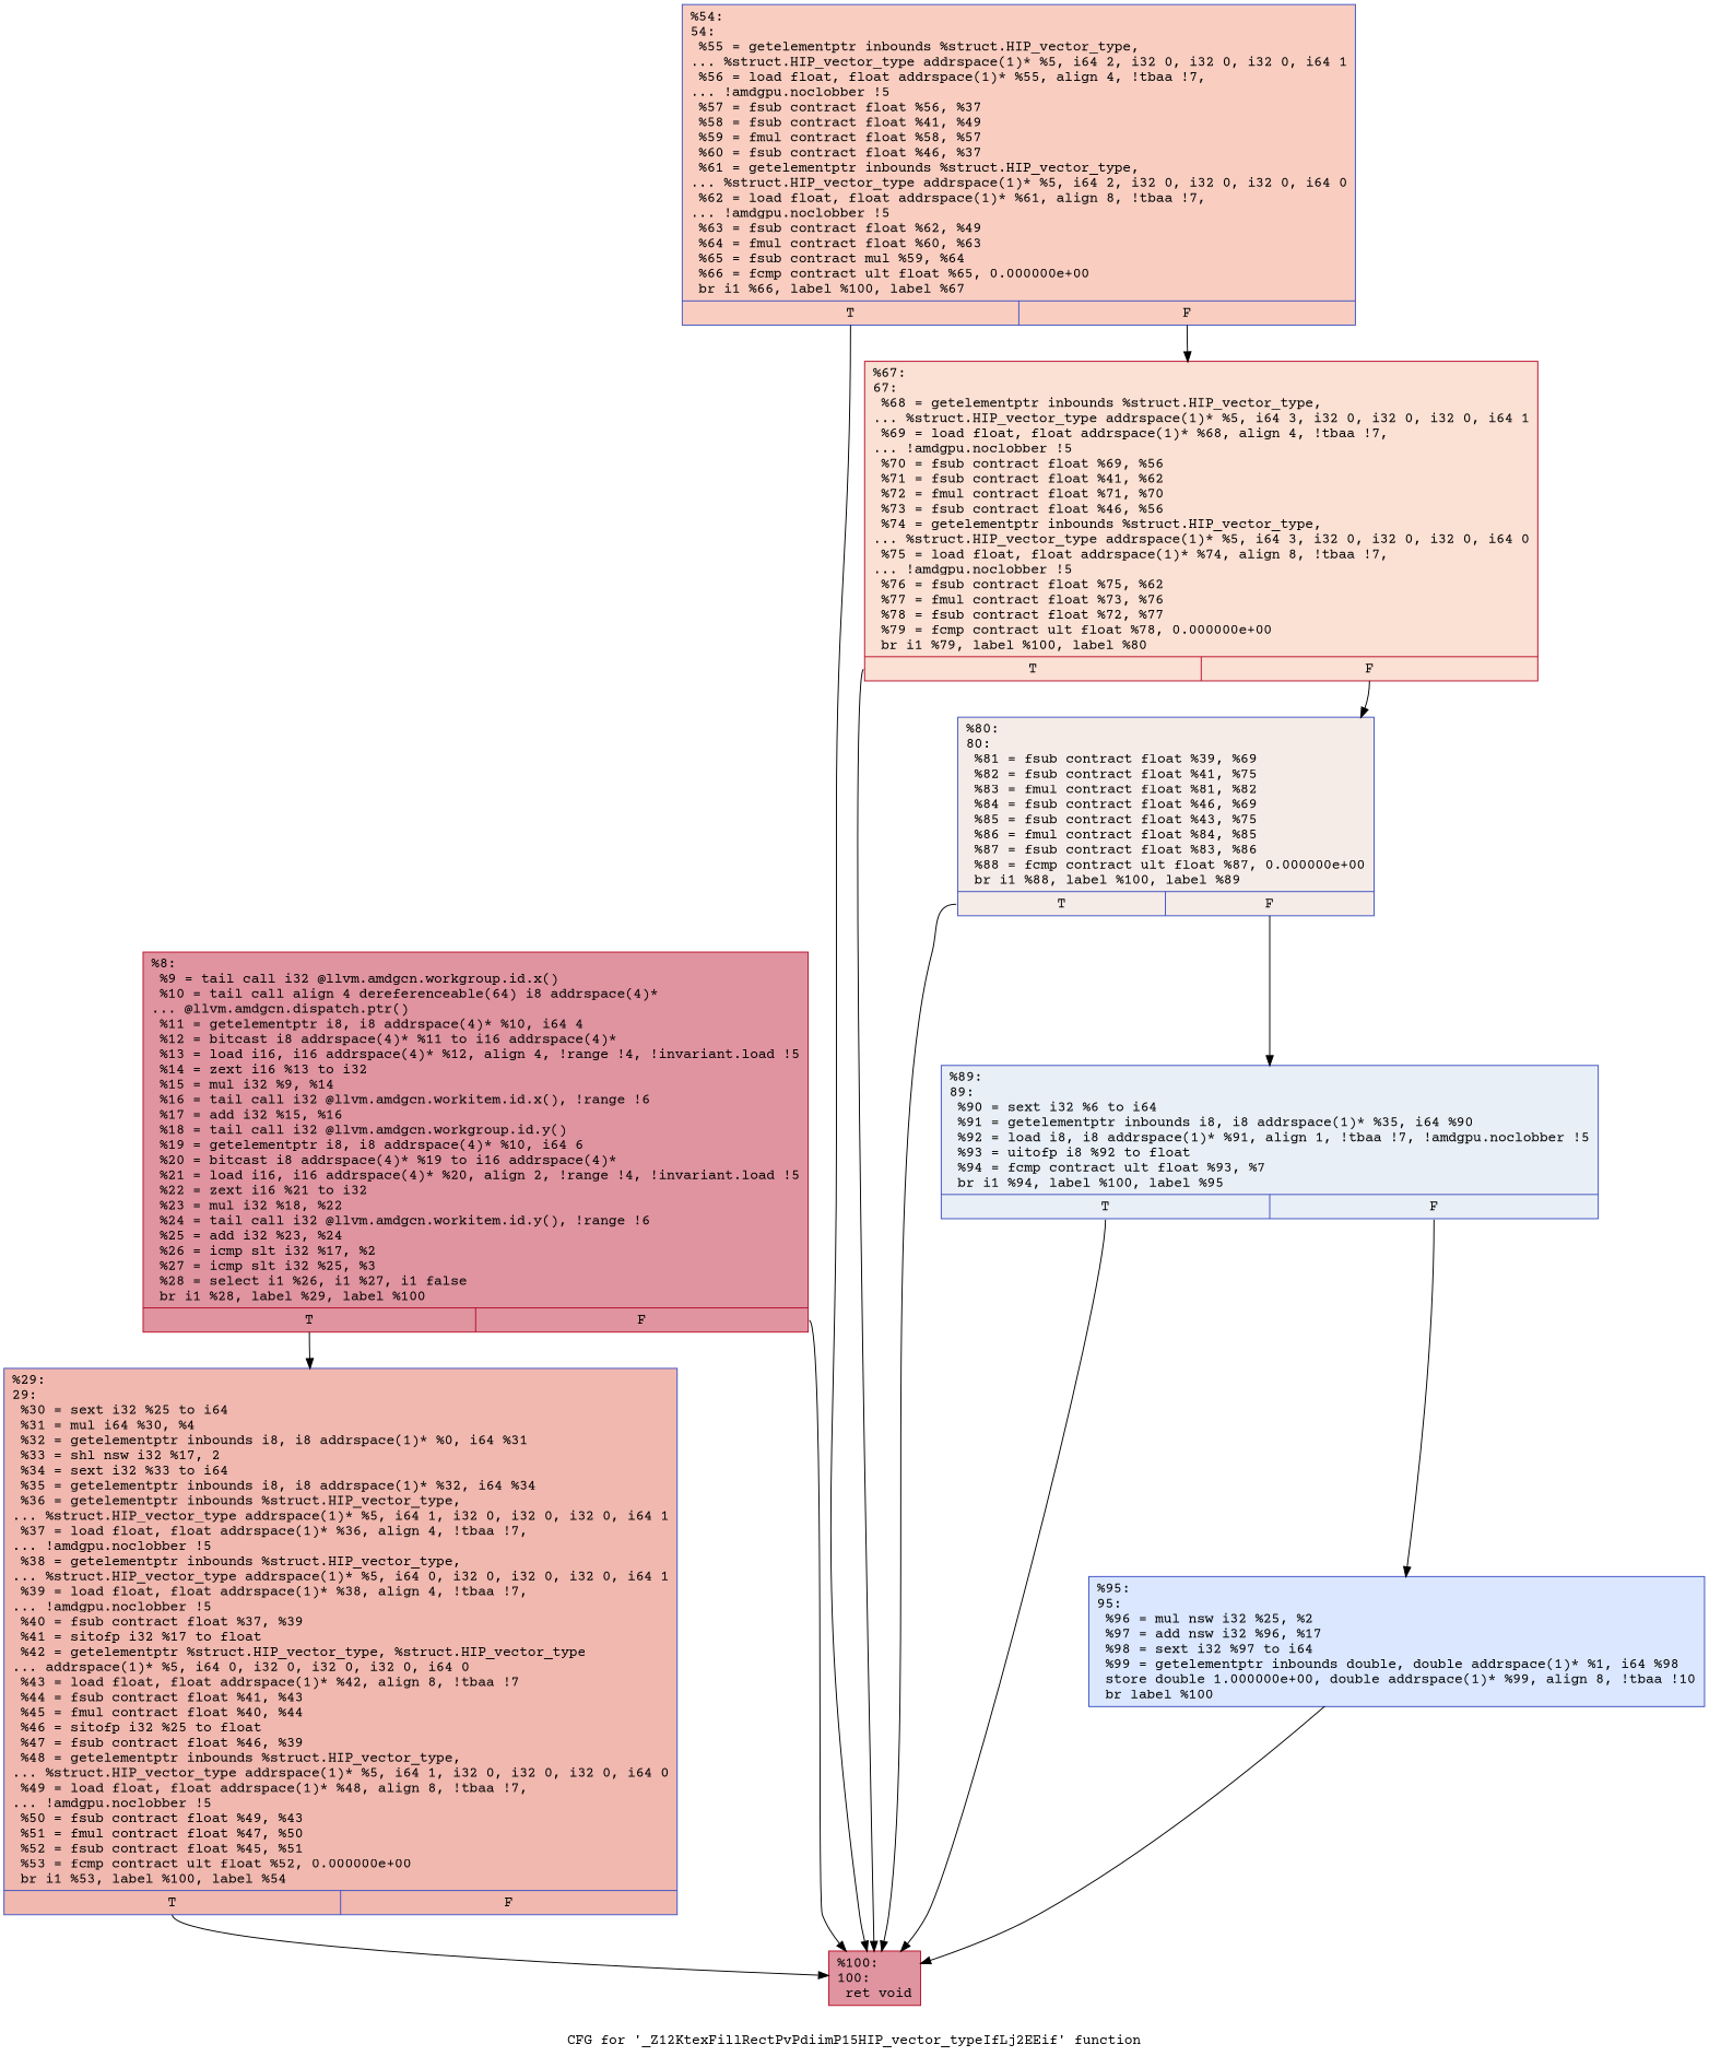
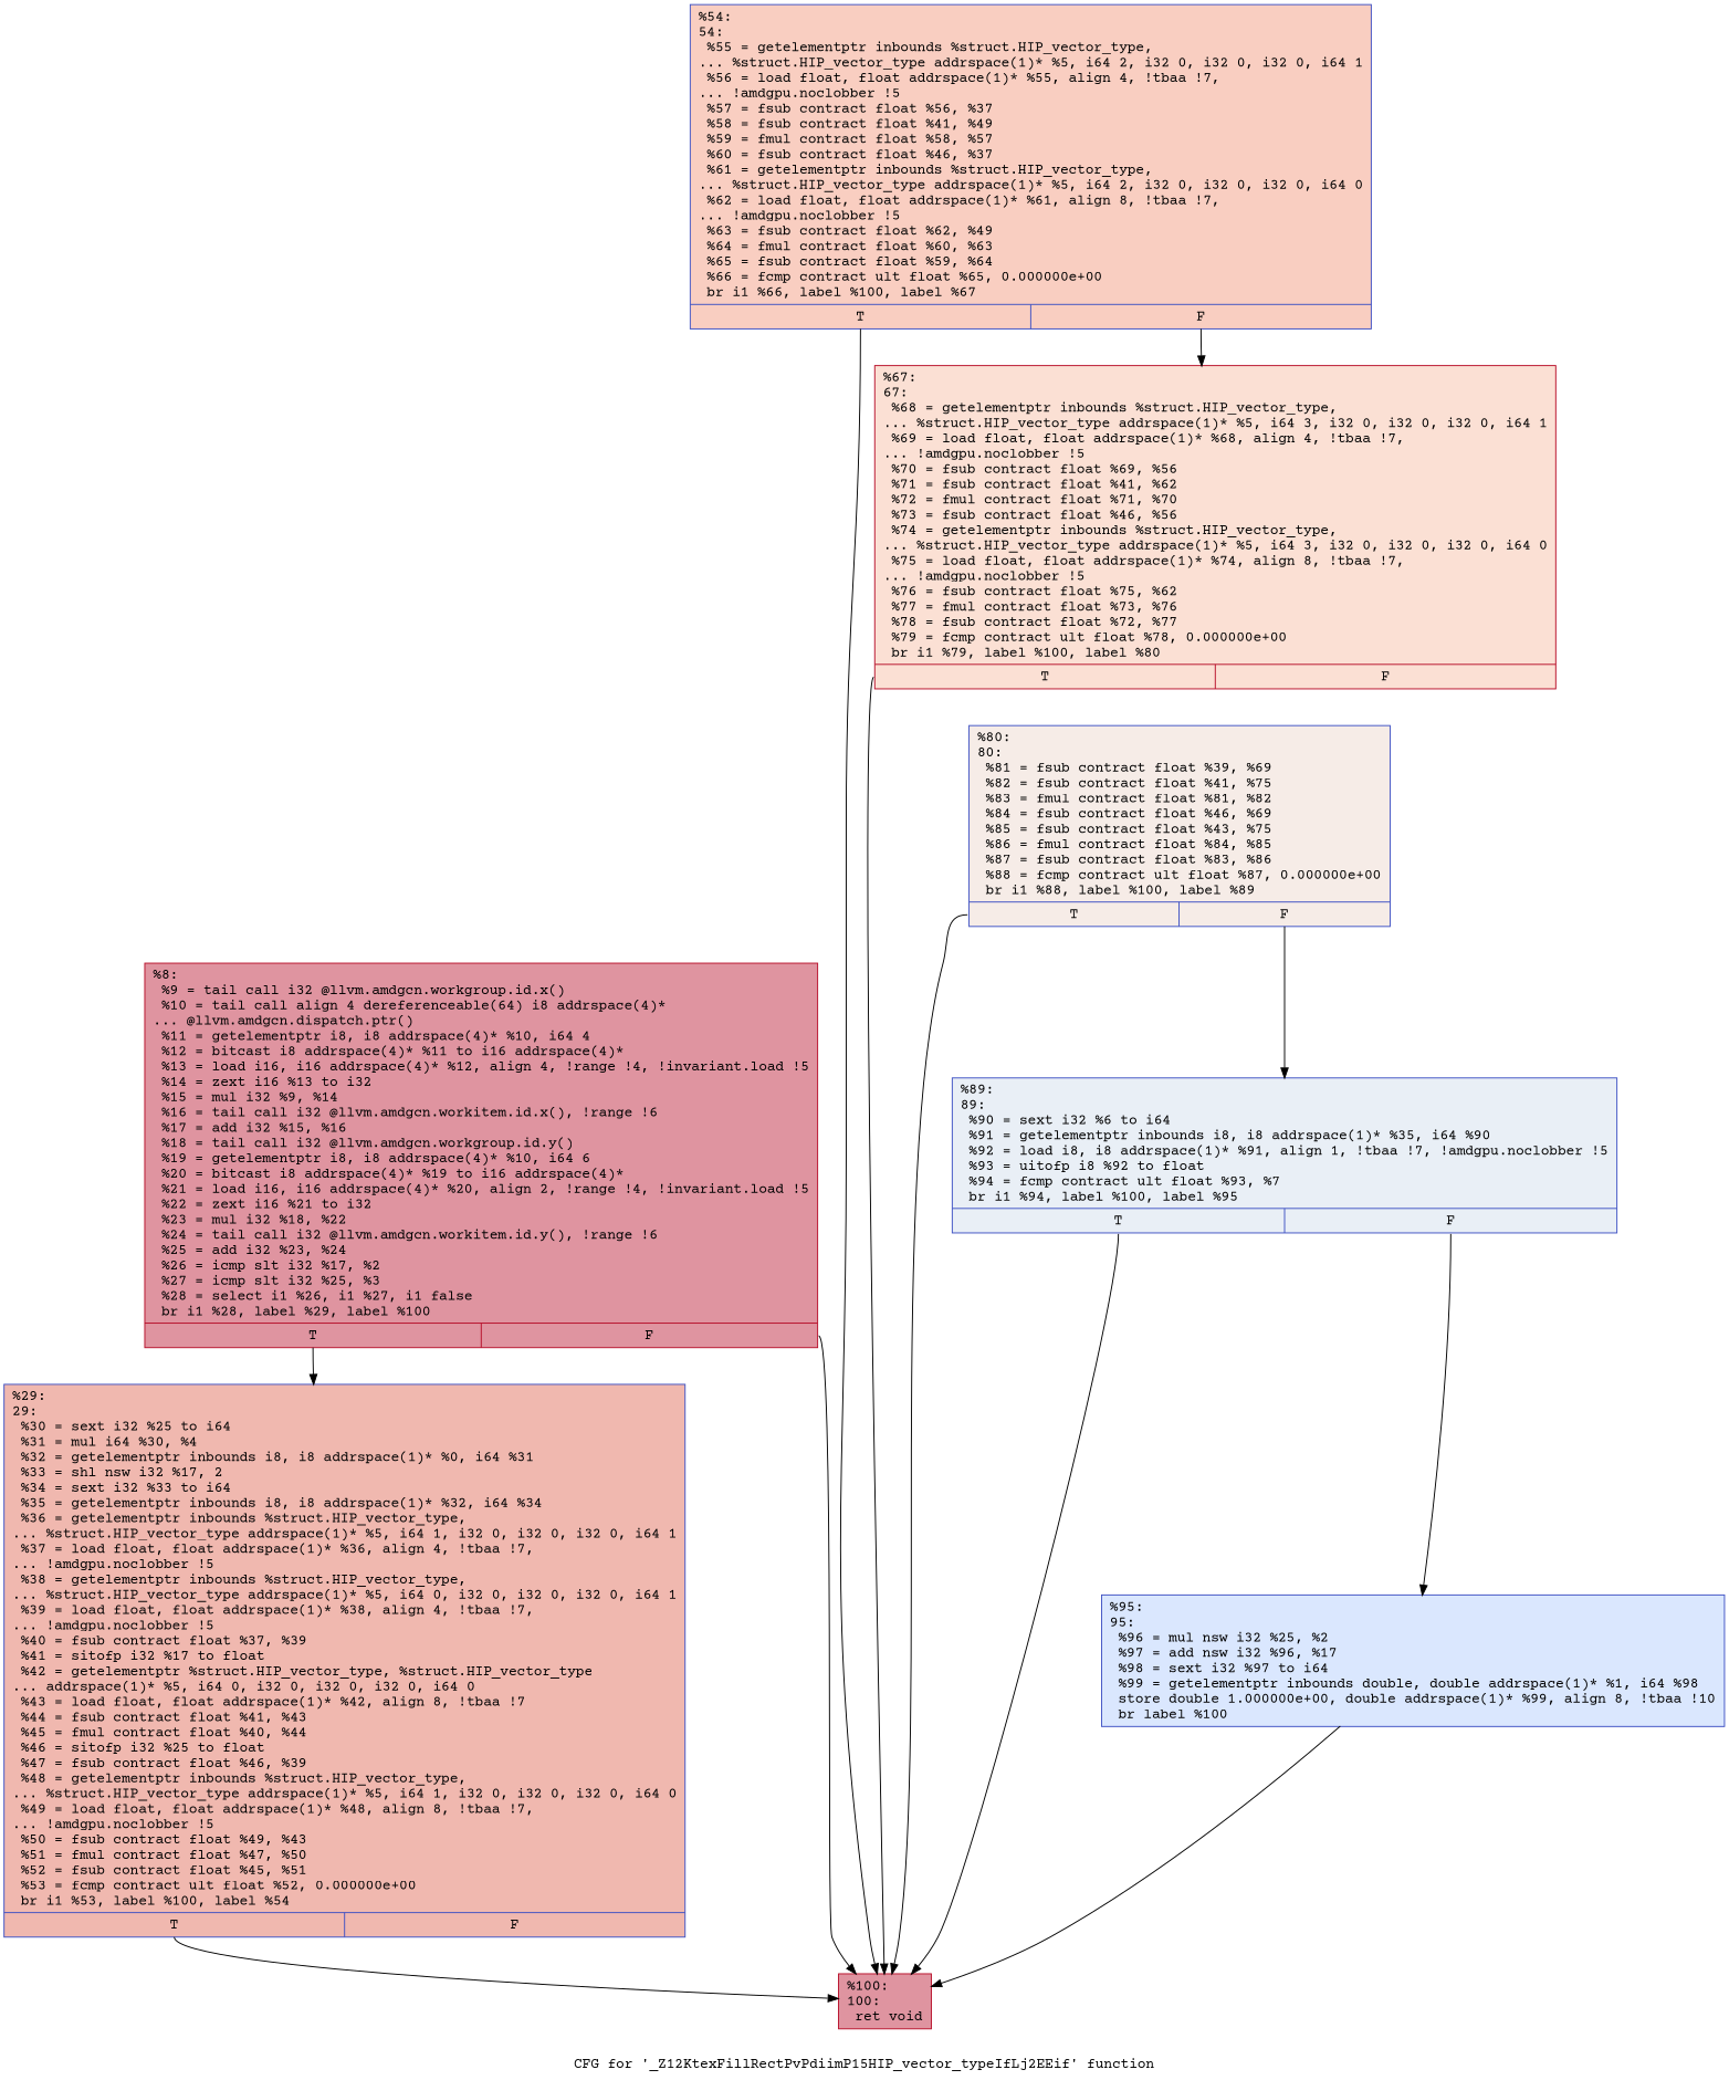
  digraph {
    fontname="Courier Prime"
    label="CFG for '_Z12KtexFillRectPvPdiimP15HIP_vector_typeIfLj2EEif' function"
    node [color="#3d50c3ff" fillcolor="#b70d2870" fontname="Courier Prime" shape=record style=filled]
    edge [fontname="Courier Prime" tailport=s0]
    n1 [color="#b70d28ff" label="{%8:\l  %9 = tail call i32 @llvm.amdgcn.workgroup.id.x()\l  %10 = tail call align 4 dereferenceable(64) i8 addrspace(4)*\l... @llvm.amdgcn.dispatch.ptr()\l  %11 = getelementptr i8, i8 addrspace(4)* %10, i64 4\l  %12 = bitcast i8 addrspace(4)* %11 to i16 addrspace(4)*\l  %13 = load i16, i16 addrspace(4)* %12, align 4, !range !4, !invariant.load !5\l  %14 = zext i16 %13 to i32\l  %15 = mul i32 %9, %14\l  %16 = tail call i32 @llvm.amdgcn.workitem.id.x(), !range !6\l  %17 = add i32 %15, %16\l  %18 = tail call i32 @llvm.amdgcn.workgroup.id.y()\l  %19 = getelementptr i8, i8 addrspace(4)* %10, i64 6\l  %20 = bitcast i8 addrspace(4)* %19 to i16 addrspace(4)*\l  %21 = load i16, i16 addrspace(4)* %20, align 2, !range !4, !invariant.load !5\l  %22 = zext i16 %21 to i32\l  %23 = mul i32 %18, %22\l  %24 = tail call i32 @llvm.amdgcn.workitem.id.y(), !range !6\l  %25 = add i32 %23, %24\l  %26 = icmp slt i32 %17, %2\l  %27 = icmp slt i32 %25, %3\l  %28 = select i1 %26, i1 %27, i1 false\l  br i1 %28, label %29, label %100\l|{<s0>T|<s1>F}}"]
    n2 [fillcolor="#dc5d4a70" label="{%29:\l29:                                               \l  %30 = sext i32 %25 to i64\l  %31 = mul i64 %30, %4\l  %32 = getelementptr inbounds i8, i8 addrspace(1)* %0, i64 %31\l  %33 = shl nsw i32 %17, 2\l  %34 = sext i32 %33 to i64\l  %35 = getelementptr inbounds i8, i8 addrspace(1)* %32, i64 %34\l  %36 = getelementptr inbounds %struct.HIP_vector_type,\l... %struct.HIP_vector_type addrspace(1)* %5, i64 1, i32 0, i32 0, i32 0, i64 1\l  %37 = load float, float addrspace(1)* %36, align 4, !tbaa !7,\l... !amdgpu.noclobber !5\l  %38 = getelementptr inbounds %struct.HIP_vector_type,\l... %struct.HIP_vector_type addrspace(1)* %5, i64 0, i32 0, i32 0, i32 0, i64 1\l  %39 = load float, float addrspace(1)* %38, align 4, !tbaa !7,\l... !amdgpu.noclobber !5\l  %40 = fsub contract float %37, %39\l  %41 = sitofp i32 %17 to float\l  %42 = getelementptr %struct.HIP_vector_type, %struct.HIP_vector_type\l... addrspace(1)* %5, i64 0, i32 0, i32 0, i32 0, i64 0\l  %43 = load float, float addrspace(1)* %42, align 8, !tbaa !7\l  %44 = fsub contract float %41, %43\l  %45 = fmul contract float %40, %44\l  %46 = sitofp i32 %25 to float\l  %47 = fsub contract float %46, %39\l  %48 = getelementptr inbounds %struct.HIP_vector_type,\l... %struct.HIP_vector_type addrspace(1)* %5, i64 1, i32 0, i32 0, i32 0, i64 0\l  %49 = load float, float addrspace(1)* %48, align 8, !tbaa !7,\l... !amdgpu.noclobber !5\l  %50 = fsub contract float %49, %43\l  %51 = fmul contract float %47, %50\l  %52 = fsub contract float %45, %51\l  %53 = fcmp contract ult float %52, 0.000000e+00\l  br i1 %53, label %100, label %54\l|{<s0>T|<s1>F}}"]
    n3 [color="#b70d28ff" label="{%100:\l100:                                              \l  ret void\l}"]
-   n4 [fillcolor="#f2907270" label="{%54:\l54:                                               \l  %55 = getelementptr inbounds %struct.HIP_vector_type,\l... %struct.HIP_vector_type addrspace(1)* %5, i64 2, i32 0, i32 0, i32 0, i64 1\l  %56 = load float, float addrspace(1)* %55, align 4, !tbaa !7,\l... !amdgpu.noclobber !5\l  %57 = fsub contract float %56, %37\l  %58 = fsub contract float %41, %49\l  %59 = fmul contract float %58, %57\l  %60 = fsub contract float %46, %37\l  %61 = getelementptr inbounds %struct.HIP_vector_type,\l... %struct.HIP_vector_type addrspace(1)* %5, i64 2, i32 0, i32 0, i32 0, i64 0\l  %62 = load float, float addrspace(1)* %61, align 8, !tbaa !7,\l... !amdgpu.noclobber !5\l  %63 = fsub contract float %62, %49\l  %64 = fmul contract float %60, %63\l  %65 = fsub contract mul %59, %64\l  %66 = fcmp contract ult float %65, 0.000000e+00\l  br i1 %66, label %100, label %67\l|{<s0>T|<s1>F}}"]
+   n4 [fillcolor="#f2907270" label="{%54:\l54:                                               \l  %55 = getelementptr inbounds %struct.HIP_vector_type,\l... %struct.HIP_vector_type addrspace(1)* %5, i64 2, i32 0, i32 0, i32 0, i64 1\l  %56 = load float, float addrspace(1)* %55, align 4, !tbaa !7,\l... !amdgpu.noclobber !5\l  %57 = fsub contract float %56, %37\l  %58 = fsub contract float %41, %49\l  %59 = fmul contract float %58, %57\l  %60 = fsub contract float %46, %37\l  %61 = getelementptr inbounds %struct.HIP_vector_type,\l... %struct.HIP_vector_type addrspace(1)* %5, i64 2, i32 0, i32 0, i32 0, i64 0\l  %62 = load float, float addrspace(1)* %61, align 8, !tbaa !7,\l... !amdgpu.noclobber !5\l  %63 = fsub contract float %62, %49\l  %64 = fmul contract float %60, %63\l  %65 = fsub contract float %59, %64\l  %66 = fcmp contract ult float %65, 0.000000e+00\l  br i1 %66, label %100, label %67\l|{<s0>T|<s1>F}}"]
    n5 [color="#b70d28ff" fillcolor="#f7b99e70" label="{%67:\l67:                                               \l  %68 = getelementptr inbounds %struct.HIP_vector_type,\l... %struct.HIP_vector_type addrspace(1)* %5, i64 3, i32 0, i32 0, i32 0, i64 1\l  %69 = load float, float addrspace(1)* %68, align 4, !tbaa !7,\l... !amdgpu.noclobber !5\l  %70 = fsub contract float %69, %56\l  %71 = fsub contract float %41, %62\l  %72 = fmul contract float %71, %70\l  %73 = fsub contract float %46, %56\l  %74 = getelementptr inbounds %struct.HIP_vector_type,\l... %struct.HIP_vector_type addrspace(1)* %5, i64 3, i32 0, i32 0, i32 0, i64 0\l  %75 = load float, float addrspace(1)* %74, align 8, !tbaa !7,\l... !amdgpu.noclobber !5\l  %76 = fsub contract float %75, %62\l  %77 = fmul contract float %73, %76\l  %78 = fsub contract float %72, %77\l  %79 = fcmp contract ult float %78, 0.000000e+00\l  br i1 %79, label %100, label %80\l|{<s0>T|<s1>F}}"]
    n6 [fillcolor="#ead5c970" label="{%80:\l80:                                               \l  %81 = fsub contract float %39, %69\l  %82 = fsub contract float %41, %75\l  %83 = fmul contract float %81, %82\l  %84 = fsub contract float %46, %69\l  %85 = fsub contract float %43, %75\l  %86 = fmul contract float %84, %85\l  %87 = fsub contract float %83, %86\l  %88 = fcmp contract ult float %87, 0.000000e+00\l  br i1 %88, label %100, label %89\l|{<s0>T|<s1>F}}"]
    n7 [fillcolor="#cedaeb70" label="{%89:\l89:                                               \l  %90 = sext i32 %6 to i64\l  %91 = getelementptr inbounds i8, i8 addrspace(1)* %35, i64 %90\l  %92 = load i8, i8 addrspace(1)* %91, align 1, !tbaa !7, !amdgpu.noclobber !5\l  %93 = uitofp i8 %92 to float\l  %94 = fcmp contract ult float %93, %7\l  br i1 %94, label %100, label %95\l|{<s0>T|<s1>F}}"]
    n8 [fillcolor="#abc8fd70" label="{%95:\l95:                                               \l  %96 = mul nsw i32 %25, %2\l  %97 = add nsw i32 %96, %17\l  %98 = sext i32 %97 to i64\l  %99 = getelementptr inbounds double, double addrspace(1)* %1, i64 %98\l  store double 1.000000e+00, double addrspace(1)* %99, align 8, !tbaa !10\l  br label %100\l}"]
    n1 -> n2
    n1 -> n3 [tailport=s1]
    n2 -> n3
    n4 -> n3
    n4 -> n5 [tailport=s1]
    n5 -> n3
-   n5 -> n6 [tailport=s1]
    n6 -> n3
    n6 -> n7 [tailport=s1]
    n7 -> n3
    n7 -> n8 [tailport=s1]
    n8 -> n3
  }
